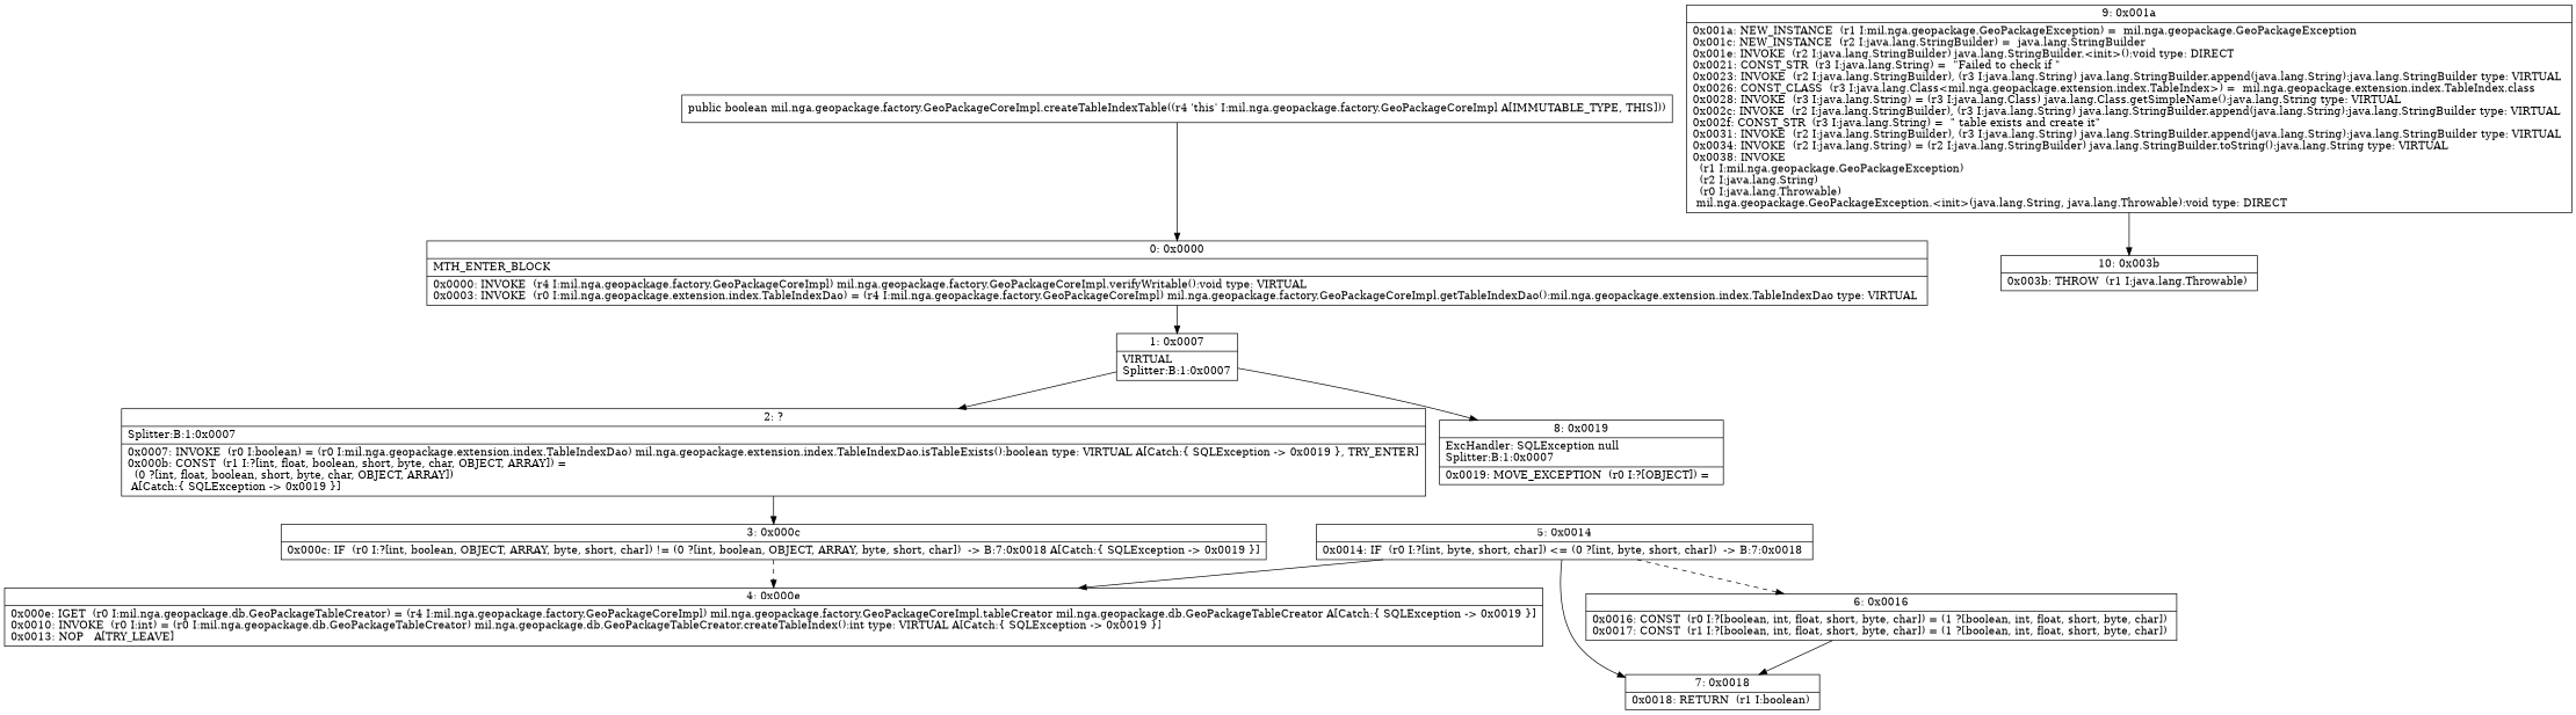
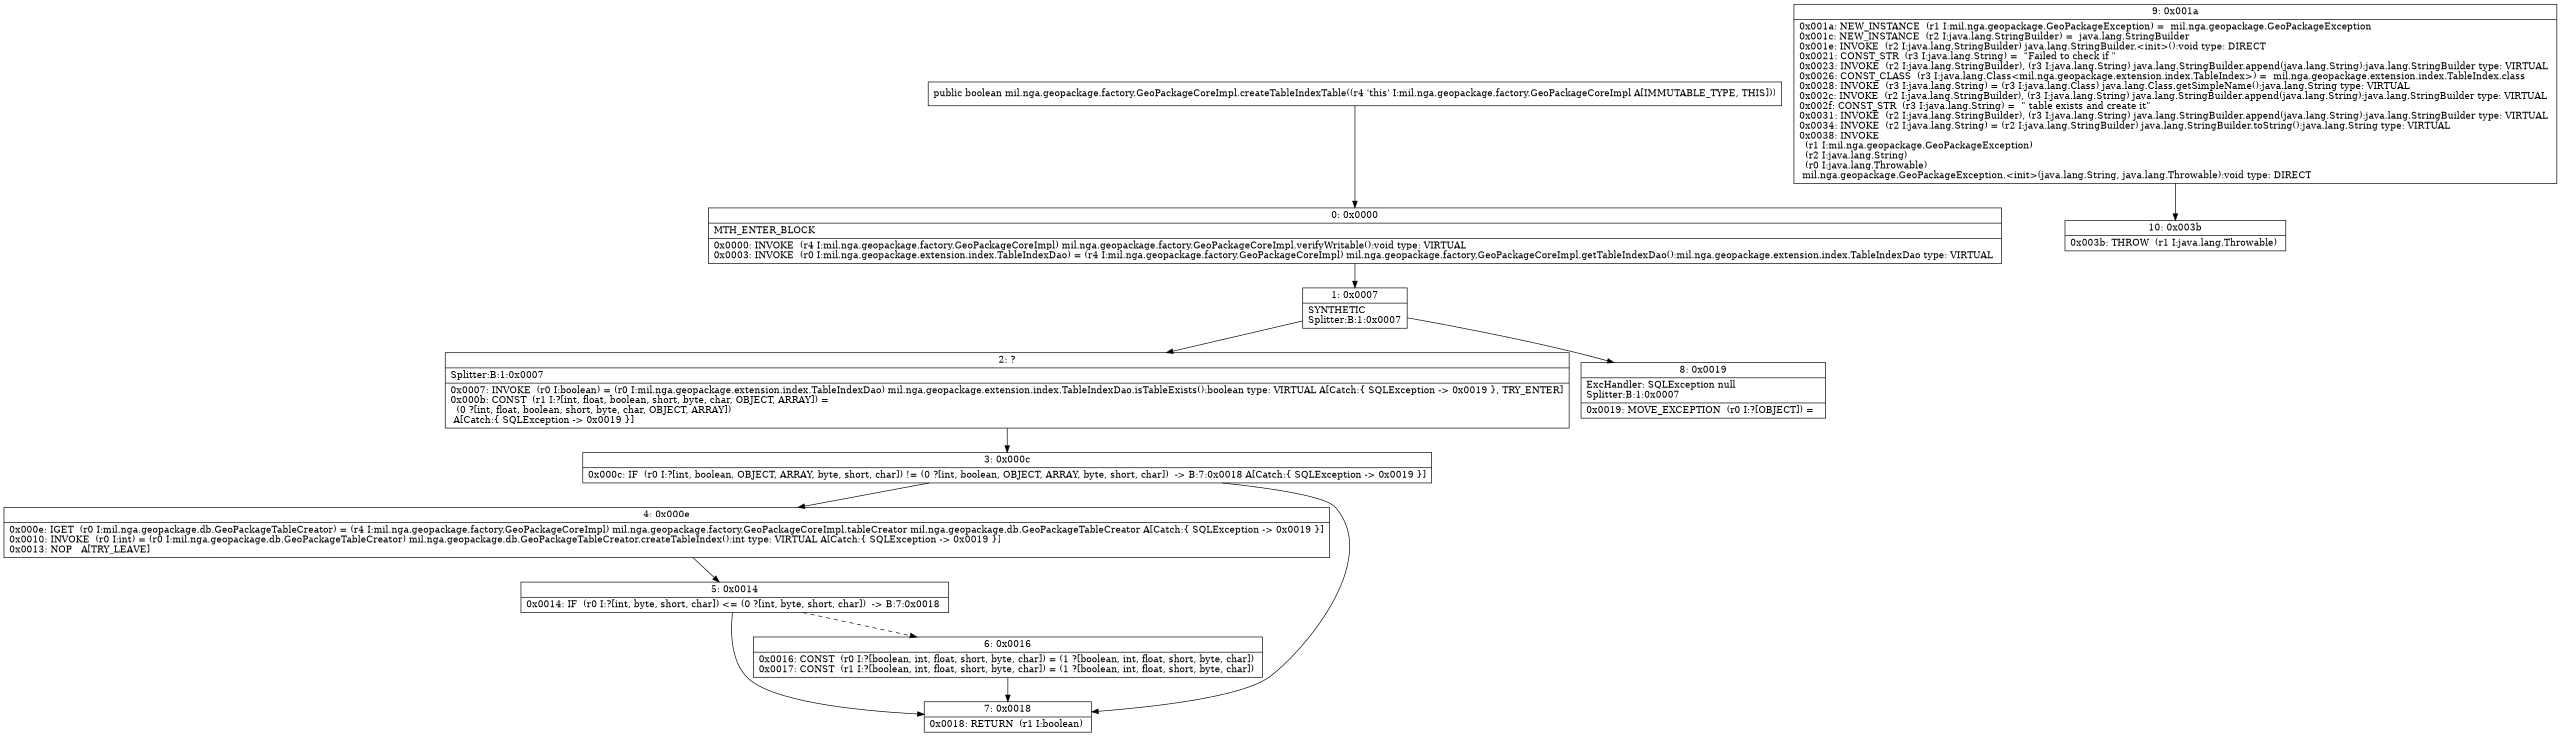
  digraph {
    fontname="DejaVu Serif"
    node [fontname="DejaVu Serif" shape=record]
    edge [fontname="DejaVu Serif"]
    n1 [label="{0\:\ 0x0000|MTH_ENTER_BLOCK\l|0x0000: INVOKE  (r4 I:mil.nga.geopackage.factory.GeoPackageCoreImpl) mil.nga.geopackage.factory.GeoPackageCoreImpl.verifyWritable():void type: VIRTUAL \l0x0003: INVOKE  (r0 I:mil.nga.geopackage.extension.index.TableIndexDao) = (r4 I:mil.nga.geopackage.factory.GeoPackageCoreImpl) mil.nga.geopackage.factory.GeoPackageCoreImpl.getTableIndexDao():mil.nga.geopackage.extension.index.TableIndexDao type: VIRTUAL \l}"]
-   n2 [label="{1\:\ 0x0007|VIRTUAL\lSplitter:B:1:0x0007\l}"]
+   n2 [label="{1\:\ 0x0007|SYNTHETIC\lSplitter:B:1:0x0007\l}"]
    n3 [label="{2\:\ ?|Splitter:B:1:0x0007\l|0x0007: INVOKE  (r0 I:boolean) = (r0 I:mil.nga.geopackage.extension.index.TableIndexDao) mil.nga.geopackage.extension.index.TableIndexDao.isTableExists():boolean type: VIRTUAL A[Catch:\{ SQLException \-\> 0x0019 \}, TRY_ENTER]\l0x000b: CONST  (r1 I:?[int, float, boolean, short, byte, char, OBJECT, ARRAY]) = \l  (0 ?[int, float, boolean, short, byte, char, OBJECT, ARRAY])\l A[Catch:\{ SQLException \-\> 0x0019 \}]\l}"]
    n4 [label="{8\:\ 0x0019|ExcHandler: SQLException null\lSplitter:B:1:0x0007\l|0x0019: MOVE_EXCEPTION  (r0 I:?[OBJECT]) =  \l}"]
    n5 [label="{3\:\ 0x000c|0x000c: IF  (r0 I:?[int, boolean, OBJECT, ARRAY, byte, short, char]) != (0 ?[int, boolean, OBJECT, ARRAY, byte, short, char])  \-\> B:7:0x0018 A[Catch:\{ SQLException \-\> 0x0019 \}]\l}"]
    n6 [label="{4\:\ 0x000e|0x000e: IGET  (r0 I:mil.nga.geopackage.db.GeoPackageTableCreator) = (r4 I:mil.nga.geopackage.factory.GeoPackageCoreImpl) mil.nga.geopackage.factory.GeoPackageCoreImpl.tableCreator mil.nga.geopackage.db.GeoPackageTableCreator A[Catch:\{ SQLException \-\> 0x0019 \}]\l0x0010: INVOKE  (r0 I:int) = (r0 I:mil.nga.geopackage.db.GeoPackageTableCreator) mil.nga.geopackage.db.GeoPackageTableCreator.createTableIndex():int type: VIRTUAL A[Catch:\{ SQLException \-\> 0x0019 \}]\l0x0013: NOP   A[TRY_LEAVE]\l}"]
    n7 [label="{7\:\ 0x0018|0x0018: RETURN  (r1 I:boolean) \l}"]
    n8 [label="{5\:\ 0x0014|0x0014: IF  (r0 I:?[int, byte, short, char]) \<= (0 ?[int, byte, short, char])  \-\> B:7:0x0018 \l}"]
    n9 [label="{6\:\ 0x0016|0x0016: CONST  (r0 I:?[boolean, int, float, short, byte, char]) = (1 ?[boolean, int, float, short, byte, char]) \l0x0017: CONST  (r1 I:?[boolean, int, float, short, byte, char]) = (1 ?[boolean, int, float, short, byte, char]) \l}"]
    n10 [label="{9\:\ 0x001a|0x001a: NEW_INSTANCE  (r1 I:mil.nga.geopackage.GeoPackageException) =  mil.nga.geopackage.GeoPackageException \l0x001c: NEW_INSTANCE  (r2 I:java.lang.StringBuilder) =  java.lang.StringBuilder \l0x001e: INVOKE  (r2 I:java.lang.StringBuilder) java.lang.StringBuilder.\<init\>():void type: DIRECT \l0x0021: CONST_STR  (r3 I:java.lang.String) =  \"Failed to check if \" \l0x0023: INVOKE  (r2 I:java.lang.StringBuilder), (r3 I:java.lang.String) java.lang.StringBuilder.append(java.lang.String):java.lang.StringBuilder type: VIRTUAL \l0x0026: CONST_CLASS  (r3 I:java.lang.Class\<mil.nga.geopackage.extension.index.TableIndex\>) =  mil.nga.geopackage.extension.index.TableIndex.class \l0x0028: INVOKE  (r3 I:java.lang.String) = (r3 I:java.lang.Class) java.lang.Class.getSimpleName():java.lang.String type: VIRTUAL \l0x002c: INVOKE  (r2 I:java.lang.StringBuilder), (r3 I:java.lang.String) java.lang.StringBuilder.append(java.lang.String):java.lang.StringBuilder type: VIRTUAL \l0x002f: CONST_STR  (r3 I:java.lang.String) =  \" table exists and create it\" \l0x0031: INVOKE  (r2 I:java.lang.StringBuilder), (r3 I:java.lang.String) java.lang.StringBuilder.append(java.lang.String):java.lang.StringBuilder type: VIRTUAL \l0x0034: INVOKE  (r2 I:java.lang.String) = (r2 I:java.lang.StringBuilder) java.lang.StringBuilder.toString():java.lang.String type: VIRTUAL \l0x0038: INVOKE  \l  (r1 I:mil.nga.geopackage.GeoPackageException)\l  (r2 I:java.lang.String)\l  (r0 I:java.lang.Throwable)\l mil.nga.geopackage.GeoPackageException.\<init\>(java.lang.String, java.lang.Throwable):void type: DIRECT \l}"]
    n11 [label="{10\:\ 0x003b|0x003b: THROW  (r1 I:java.lang.Throwable) \l}"]
    n12 [label="{public boolean mil.nga.geopackage.factory.GeoPackageCoreImpl.createTableIndexTable((r4 'this' I:mil.nga.geopackage.factory.GeoPackageCoreImpl A[IMMUTABLE_TYPE, THIS])) }"]
    n1 -> n2
    n2 -> n3
    n2 -> n4
    n3 -> n5
-   n5 -> n6 [style=dashed]
-   n8 -> n6
+   n5 -> n6 [style=solid]
+   n5 -> n7
+   n6 -> n8
    n8 -> n7
    n8 -> n9 [style=dashed]
    n9 -> n7
    n10 -> n11
    n12 -> n1
  }
